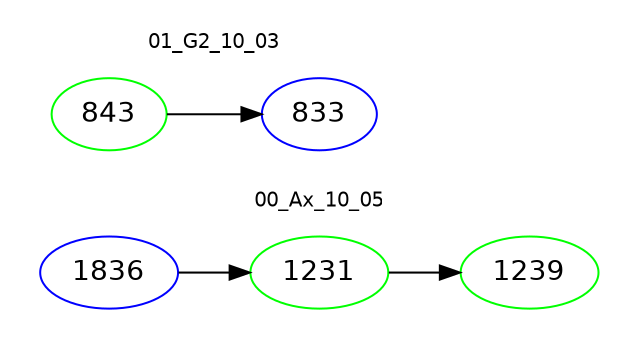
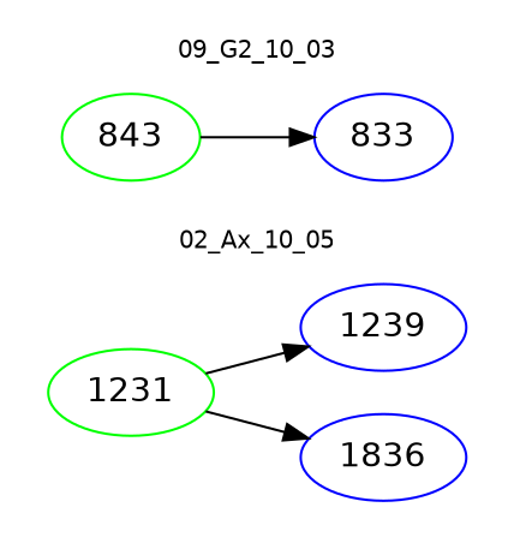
  digraph {
    fontname="DejaVu Sans"
    rankdir=LR
    node [color=blue fontname="DejaVu Sans"]
    edge [color=black fontname="DejaVu Sans"]
    n1 [color=green label=1231]
    n2 [label=1836]
-   n3 [color=green label=1239]
+   n3 [label=1239]
    n4 [color=green label=843]
    n5 [label=833]
    subgraph cluster_1 {
      color=white
      fontsize=10
-     label="00_Ax_10_05"
+     label="02_Ax_10_05"
      n1
      n2
      n3
    }
    subgraph cluster_2 {
      color=white
      fontsize=10
-     label="01_G2_10_03"
+     label="09_G2_10_03"
      n4
      n5
    }
-   n2 -> n1
+   n1 -> n2
    n1 -> n3
    n4 -> n5
  }
